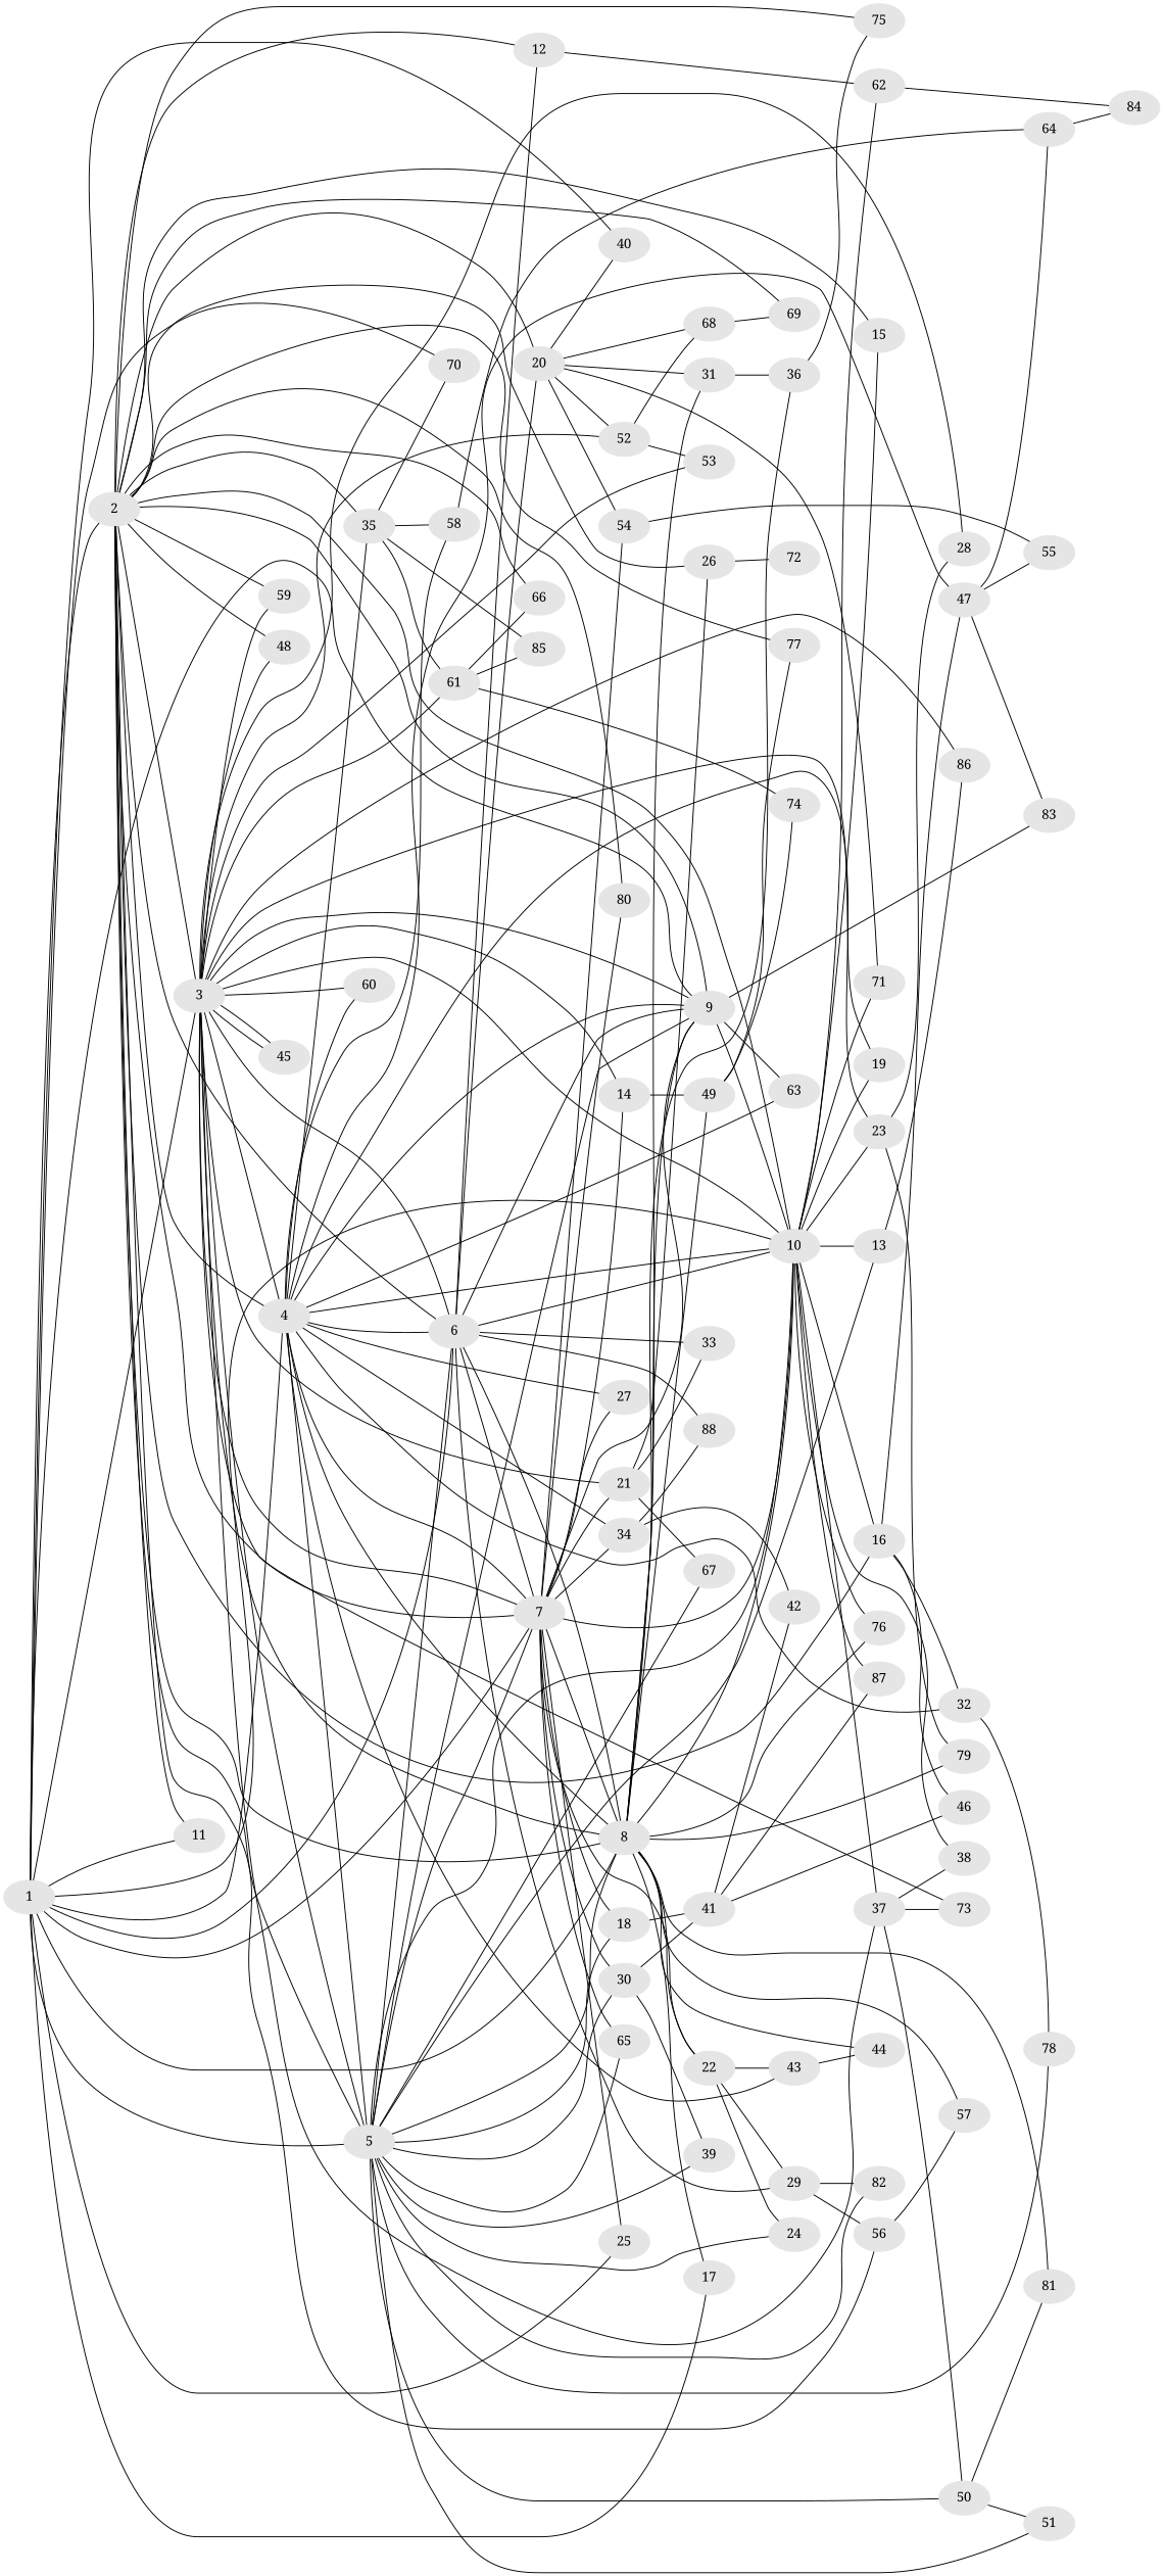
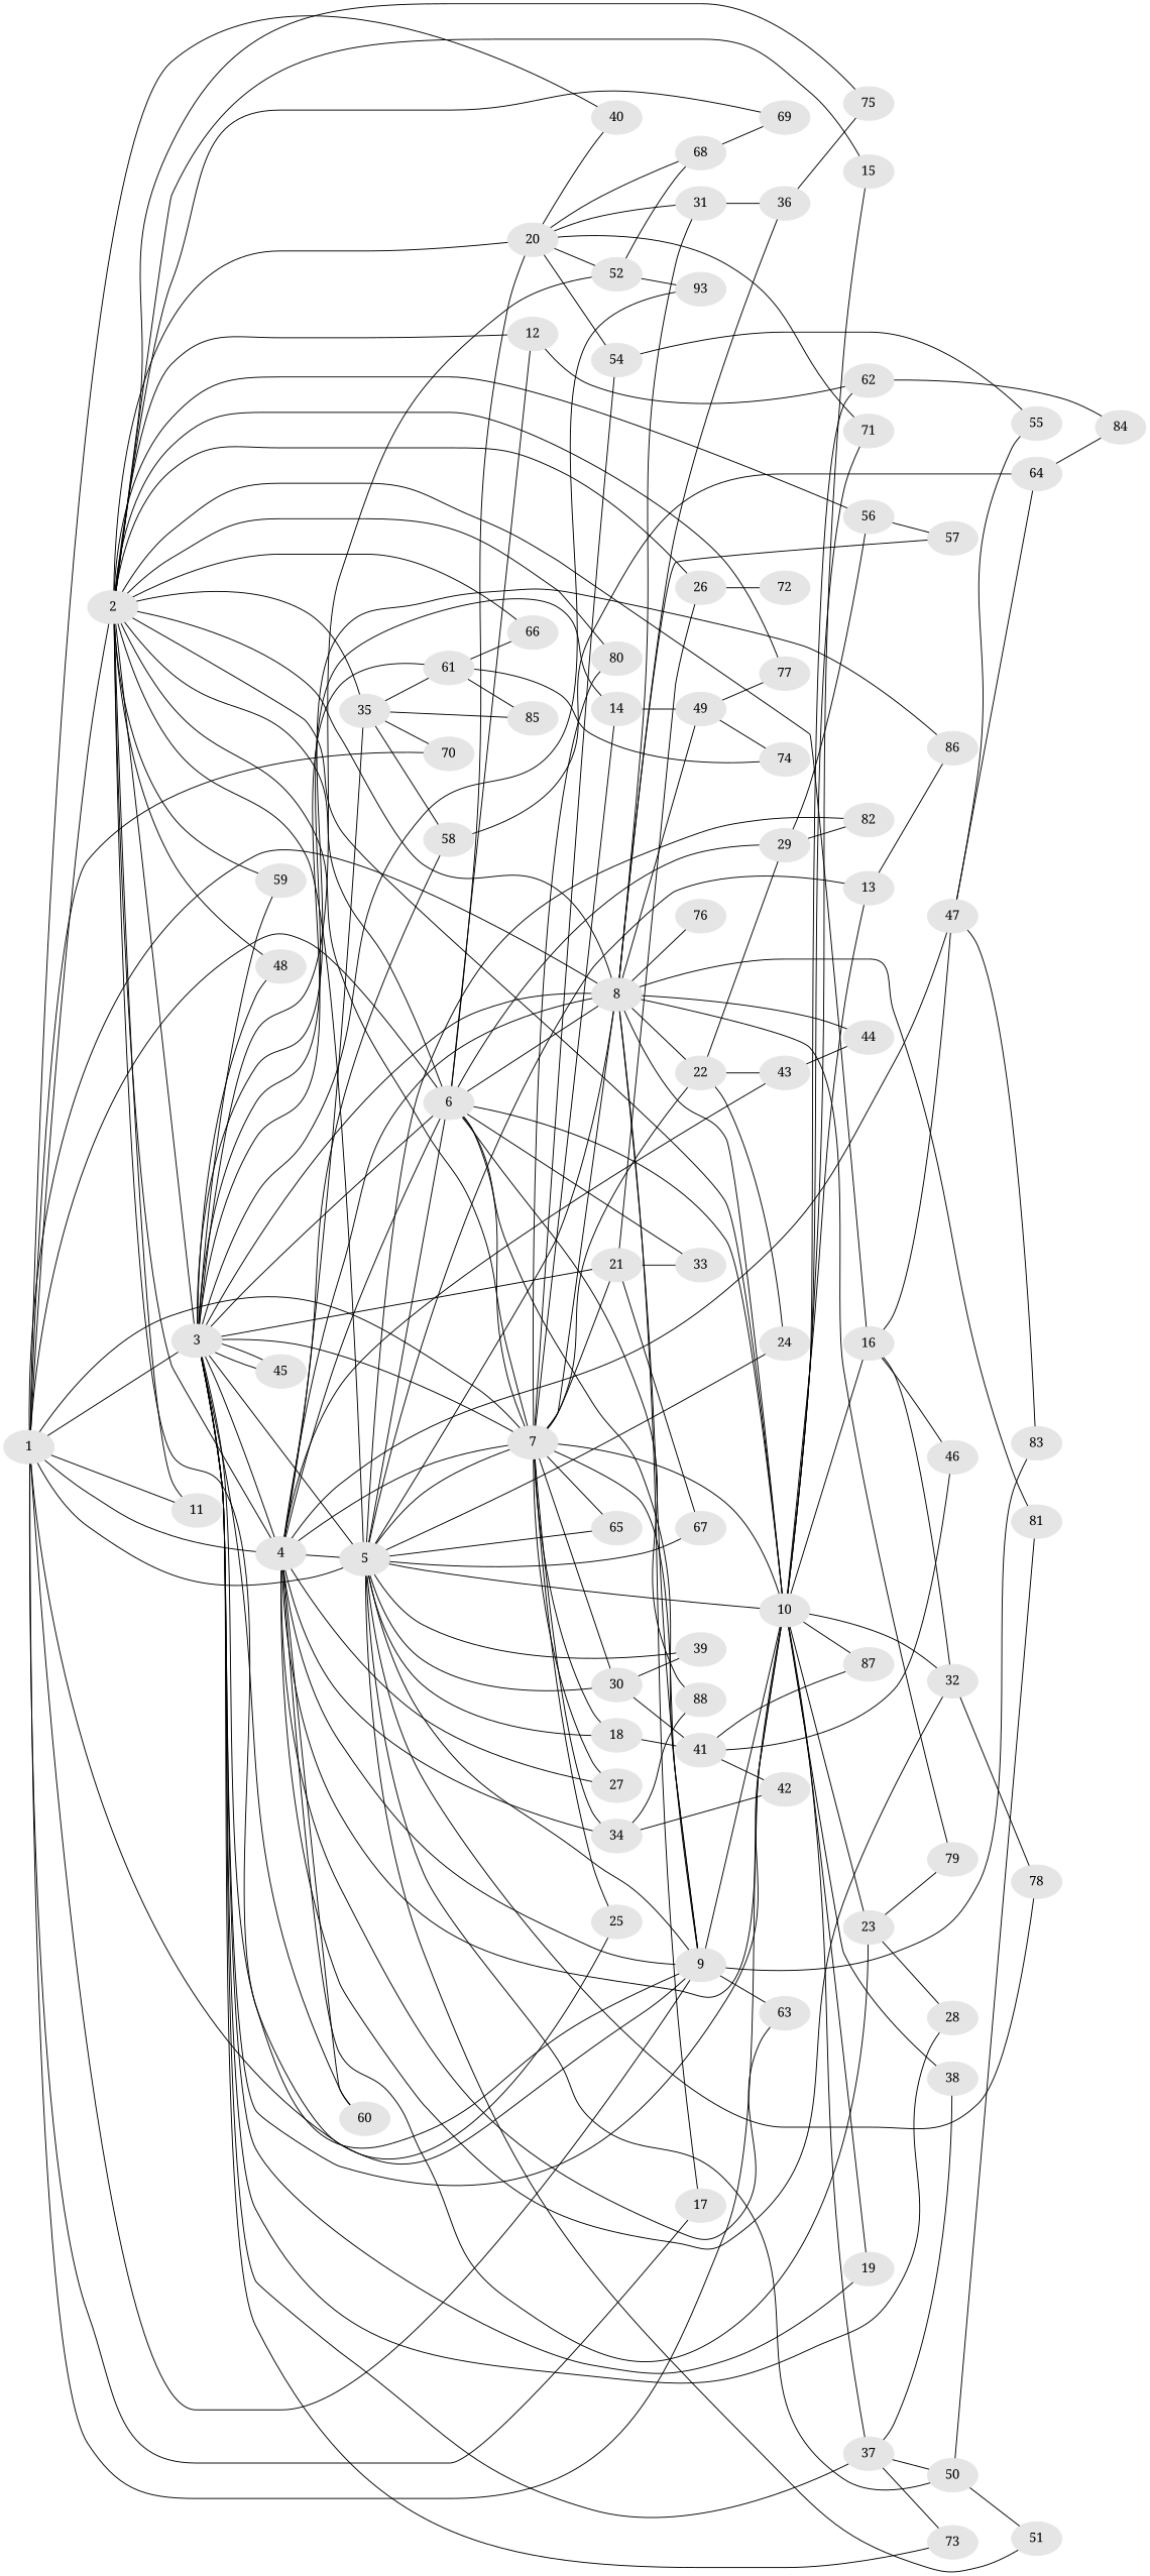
  graph {
    fontname="Noto Serif"
    rankdir=LR
    node [color=gray90 fontname="Noto Serif" style=filled]
    edge [fontname="Noto Serif"]
    1
    2
    3
    4
    5
    6
    7
    8
    9
    10
    11
    17
    25
    40
    70
    12
    15
    16
    20
    26
    35
    48
    56
    59
    66
    69
    75
    77
    80
    14
    19
    21
    28
    37
    45
    52
-   53
+   53 [label=93]
    60
    61
    73
    86
    23
    27
    32
    34
    43
    47
    58
    63
    13
    18
    24
    30
    39
    50
    51
    65
    67
    78
    82
    29
    33
    88
    22
    54
    31
    36
    44
    49
    57
    76
    79
    81
    83
    38
    62
    71
    87
    46
    68
    72
    85
    74
    42
    55
    64
    41
    84
    1 -- 2
    1 -- 3
    1 -- 4
    1 -- 5
    1 -- 6
    1 -- 7
    1 -- 8
    1 -- 9
    1 -- 10
    1 -- 11
    1 -- 17
    1 -- 25
    1 -- 40
    1 -- 70
    2 -- 3
    2 -- 4
    2 -- 5
    2 -- 6
    2 -- 7
    2 -- 8
    2 -- 9
    2 -- 10
    2 -- 11
    2 -- 12
    2 -- 15
    2 -- 16
    2 -- 20
    2 -- 26
    2 -- 35
    2 -- 48
    2 -- 56
    2 -- 59
    2 -- 66
    2 -- 69
    2 -- 75
    2 -- 77
    2 -- 80
    3 -- 4
    3 -- 5
    3 -- 6
    3 -- 7
    3 -- 8
    3 -- 9
    3 -- 10
    3 -- 48
    3 -- 59
    3 -- 14
    3 -- 19
    3 -- 21
    3 -- 28
    3 -- 37
    3 -- 45
    3 -- 45
    3 -- 52
    3 -- 53
    3 -- 60
    3 -- 61
    3 -- 73
    3 -- 86
    4 -- 5
    4 -- 6
    4 -- 7
    4 -- 8
    4 -- 9
    4 -- 10
    4 -- 35
    4 -- 60
    4 -- 23
    4 -- 27
    4 -- 32
    4 -- 34
    4 -- 43
    4 -- 47
    4 -- 58
    4 -- 63
    5 -- 6
    5 -- 7
    5 -- 8
    5 -- 9
    5 -- 10
    5 -- 13
    5 -- 18
    5 -- 24
    5 -- 30
    5 -- 39
    5 -- 50
    5 -- 51
    5 -- 65
    5 -- 67
    5 -- 78
    5 -- 82
    6 -- 7
    6 -- 8
    6 -- 9
    6 -- 10
    6 -- 12
    6 -- 20
    6 -- 29
    6 -- 33
    6 -- 88
    7 -- 8
    7 -- 9
    7 -- 10
    7 -- 25
    7 -- 80
    7 -- 14
    7 -- 21
    7 -- 27
    7 -- 34
    7 -- 18
    7 -- 30
    7 -- 65
    7 -- 22
    7 -- 54
    8 -- 9
    8 -- 10
    8 -- 17
    8 -- 22
    8 -- 31
    8 -- 36
    8 -- 44
    8 -- 49
    8 -- 57
    8 -- 76
    8 -- 79
    8 -- 81
    9 -- 10
    9 -- 63
    9 -- 83
    10 -- 15
    10 -- 16
    10 -- 19
    10 -- 37
    10 -- 23
    10 -- 13
-   10 -- 76
+   10 -- 32
    10 -- 38
    10 -- 62
    10 -- 71
    10 -- 87
    12 -- 62
    16 -- 32
    16 -- 47
    16 -- 46
    20 -- 40
    20 -- 52
    20 -- 54
    20 -- 31
    20 -- 71
    20 -- 68
    26 -- 72
    35 -- 70
    35 -- 61
    35 -- 58
    35 -- 85
    56 -- 57
    14 -- 49
    21 -- 26
    21 -- 67
    21 -- 33
    37 -- 73
    37 -- 50
    37 -- 38
    52 -- 53
    52 -- 68
    61 -- 66
    61 -- 85
    61 -- 74
    23 -- 28
    23 -- 79
    32 -- 78
    34 -- 88
    34 -- 42
    43 -- 44
    47 -- 83
    47 -- 55
    47 -- 64
    58 -- 64
    13 -- 86
    18 -- 41
    30 -- 39
    30 -- 41
    50 -- 51
    50 -- 81
    29 -- 56
    29 -- 82
    22 -- 43
    22 -- 24
    22 -- 29
    54 -- 55
    31 -- 36
    36 -- 75
    49 -- 77
    49 -- 74
    62 -- 84
    68 -- 69
    64 -- 84
    41 -- 87
    41 -- 46
    41 -- 42
  }
